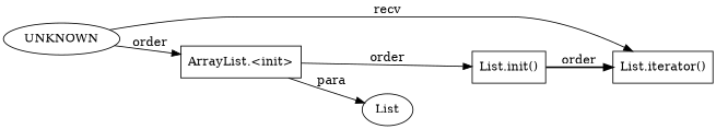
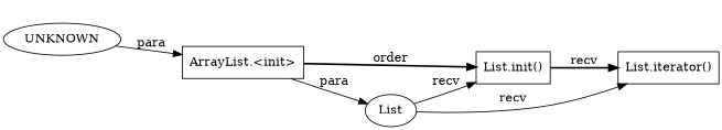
  digraph {
    rankdir=LR
    node [shape=box]
    edge [style=solid]
    n1 [label="List.init()"]
    n2 [label="List.iterator()"]
    n3 [label=List shape=ellipse]
    n4 [label="ArrayList.<init>"]
    n5 [label=UNKNOWN shape=ellipse]
-   n1 -> n2 [label=order style=bold]
-   n5 -> n2 [label=recv]
-   n4 -> n1 [label=order]
+   n1 -> n2 [label=recv style=bold]
+   n3 -> n1 [label=recv]
+   n3 -> n2 [label=recv]
+   n4 -> n1 [label=order style=bold]
    n4 -> n3 [label=para]
-   n5 -> n4 [label=order]
+   n5 -> n4 [label=para]
  }
